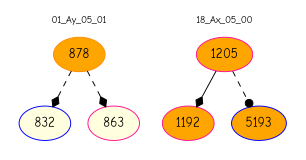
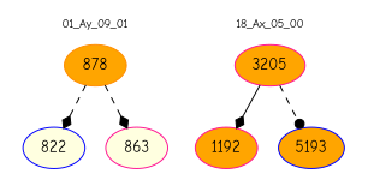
  digraph {
    fontname="Comic Neue"
    node [color=deeppink fillcolor=orange fontname="Comic Neue" style=filled]
    edge [arrowhead=diamond color=black fontname="Comic Neue" style=dashed]
    n1 [color=darkorange label=878]
-   n2 [color=blue fillcolor=lightyellow label=832]
+   n2 [color=blue fillcolor=lightyellow label=822]
    n3 [fillcolor=lightyellow label=863]
-   n4 [label=1205]
+   n4 [label=3205]
    n5 [label=1192]
    n6 [color=blue label=5193]
    subgraph cluster_1 {
      color=white
      fontsize=10
-     label="01_Ay_05_01"
+     label="01_Ay_09_01"
      n1
      n2
      n3
    }
    subgraph cluster_2 {
      color=white
      fontsize=10
      label="18_Ax_05_00"
      n4
      n5
      n6
    }
    n1 -> n2
    n1 -> n3
    n4 -> n5 [style=solid]
    n4 -> n6 [arrowhead=dot]
  }
